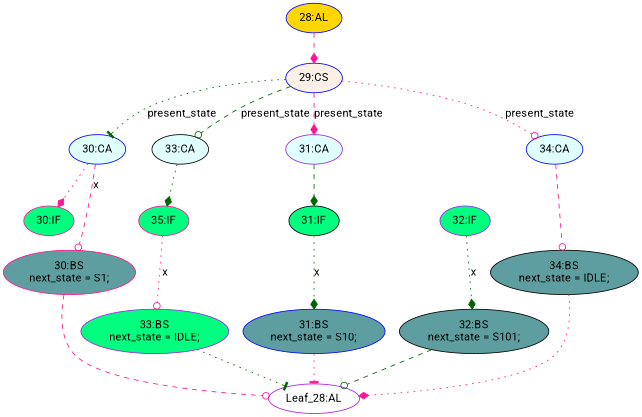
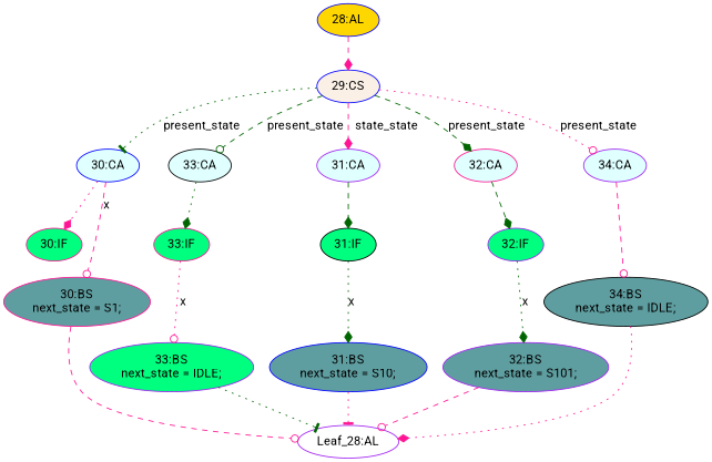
  strict digraph {
    fontname=Roboto
    node [color=blue fillcolor=springgreen fontname=Roboto statements="[]" style=filled typ=BlockingSubstitution]
    edge [arrowhead=diamond color=deeppink cond="[]" fontname=Roboto lineno=None style=dotted]
    n1 [ast="<pyverilog.vparser.ast.IfStatement object at 0x7f7ef8115d90>" color=purple label="32:IF" typ=IfStatement]
-   n2 [ast="<pyverilog.vparser.ast.BlockingSubstitution object at 0x7f7ef8115dd0>" color=black fillcolor=cadetblue label="32:BS\nnext_state = S101;" statements="[<pyverilog.vparser.ast.BlockingSubstitution object at 0x7f7ef8115dd0>]"]
+   n2 [ast="<pyverilog.vparser.ast.BlockingSubstitution object at 0x7f7ef8115dd0>" color=purple fillcolor=cadetblue label="32:BS\nnext_state = S101;" statements="[<pyverilog.vparser.ast.BlockingSubstitution object at 0x7f7ef8115dd0>]"]
    n3 [color=purple def_var="['next_state']" label="Leaf_28:AL" fillcolor="" statements="" style="" typ=""]
    n4 [ast="<pyverilog.vparser.ast.Case object at 0x7f7ef8115f50>" fillcolor=lightcyan label="30:CA" typ=Case]
    n5 [ast="<pyverilog.vparser.ast.IfStatement object at 0x7f7ef8115b90>" color=deeppink label="30:IF" typ=IfStatement]
    n6 [ast="<pyverilog.vparser.ast.BlockingSubstitution object at 0x7f7ef8115bd0>" color=deeppink fillcolor=cadetblue label="30:BS\nnext_state = S1;" statements="[<pyverilog.vparser.ast.BlockingSubstitution object at 0x7f7ef8115bd0>]"]
    n7 [ast="<pyverilog.vparser.ast.Case object at 0x7f7ef812a050>" color=black fillcolor=lightcyan label="33:CA" typ=Case]
-   n8 [ast="<pyverilog.vparser.ast.IfStatement object at 0x7f7ef812a0d0>" color=deeppink label="35:IF" typ=IfStatement]
+   n8 [ast="<pyverilog.vparser.ast.IfStatement object at 0x7f7ef812a0d0>" color=deeppink label="33:IF" typ=IfStatement]
    n9 [ast="<pyverilog.vparser.ast.BlockingSubstitution object at 0x7f7ef812a110>" color=purple label="33:BS\nnext_state = IDLE;" statements="[<pyverilog.vparser.ast.BlockingSubstitution object at 0x7f7ef812a110>]"]
    n10 [ast="<pyverilog.vparser.ast.Case object at 0x7f7ef812a2d0>" color=purple fillcolor=lightcyan label="31:CA" typ=Case]
    n11 [ast="<pyverilog.vparser.ast.IfStatement object at 0x7f7ef812a350>" color=black label="31:IF" typ=IfStatement]
    n12 [ast="<pyverilog.vparser.ast.BlockingSubstitution object at 0x7f7ef812a390>" fillcolor=cadetblue label="31:BS\nnext_state = S10;" statements="[<pyverilog.vparser.ast.BlockingSubstitution object at 0x7f7ef812a390>]"]
+   n13 [ast="<pyverilog.vparser.ast.Case object at 0x7f7ef812a590>" color=deeppink fillcolor=lightcyan label="32:CA" typ=Case]
    n14 [ast="<pyverilog.vparser.ast.BlockingSubstitution object at 0x7f7ef812a650>" color=black fillcolor=cadetblue label="34:BS\nnext_state = IDLE;" statements="[<pyverilog.vparser.ast.BlockingSubstitution object at 0x7f7ef812a650>]"]
-   n15 [ast="<pyverilog.vparser.ast.Case object at 0x7f7ef812a790>" fillcolor=lightcyan label="34:CA" typ=Case]
+   n15 [ast="<pyverilog.vparser.ast.Case object at 0x7f7ef812a790>" color=purple fillcolor=lightcyan label="34:CA" typ=Case]
    n16 [ast="<pyverilog.vparser.ast.CaseStatement object at 0x7f7ef812a7d0>" fillcolor=linen label="29:CS" typ=CaseStatement]
    n17 [ast="<pyverilog.vparser.ast.Always object at 0x7f7ef812a910>" clk_sens=False fillcolor=gold label="28:AL" sens="['present_state', 'x']" typ=Always use_var="['x', 'present_state']"]
    n1 -> n2 [color=darkgreen cond="['x']" label=x lineno=32]
-   n2 -> n3 [arrowhead=odot color=darkgreen style=dashed]
+   n2 -> n3 [arrowhead=odot style=dashed]
    n4 -> n5
    n4 -> n6 [arrowhead=odot cond="['x']" label=x lineno=30 style=dashed]
    n6 -> n3 [arrowhead=odot style=dashed]
    n7 -> n8 [color=darkgreen]
    n8 -> n9 [arrowhead=odot cond="['x']" label=x lineno=33]
    n9 -> n3 [arrowhead=tee color=darkgreen]
    n10 -> n11 [color=darkgreen style=dashed]
    n11 -> n12 [color=darkgreen cond="['x']" label=x lineno=31]
    n12 -> n3 [arrowhead=tee]
+   n13 -> n1 [color=darkgreen style=dashed]
    n14 -> n3
    n15 -> n14 [arrowhead=odot style=dashed]
    n16 -> n4 [arrowhead=tee color=darkgreen cond="['present_state']" label=present_state lineno=29]
    n16 -> n7 [arrowhead=odot color=darkgreen cond="['present_state']" label=present_state lineno=29 style=dashed]
-   n16 -> n10 [cond="['present_state']" label=present_state lineno=29 style=dashed]
+   n16 -> n10 [cond="['present_state']" label=state_state lineno=29 style=dashed]
+   n16 -> n13 [color=darkgreen cond="['present_state']" label=present_state lineno=29 style=dashed]
    n16 -> n15 [arrowhead=odot cond="['present_state']" label=present_state lineno=29]
    n17 -> n16 [style=dashed]
  }
